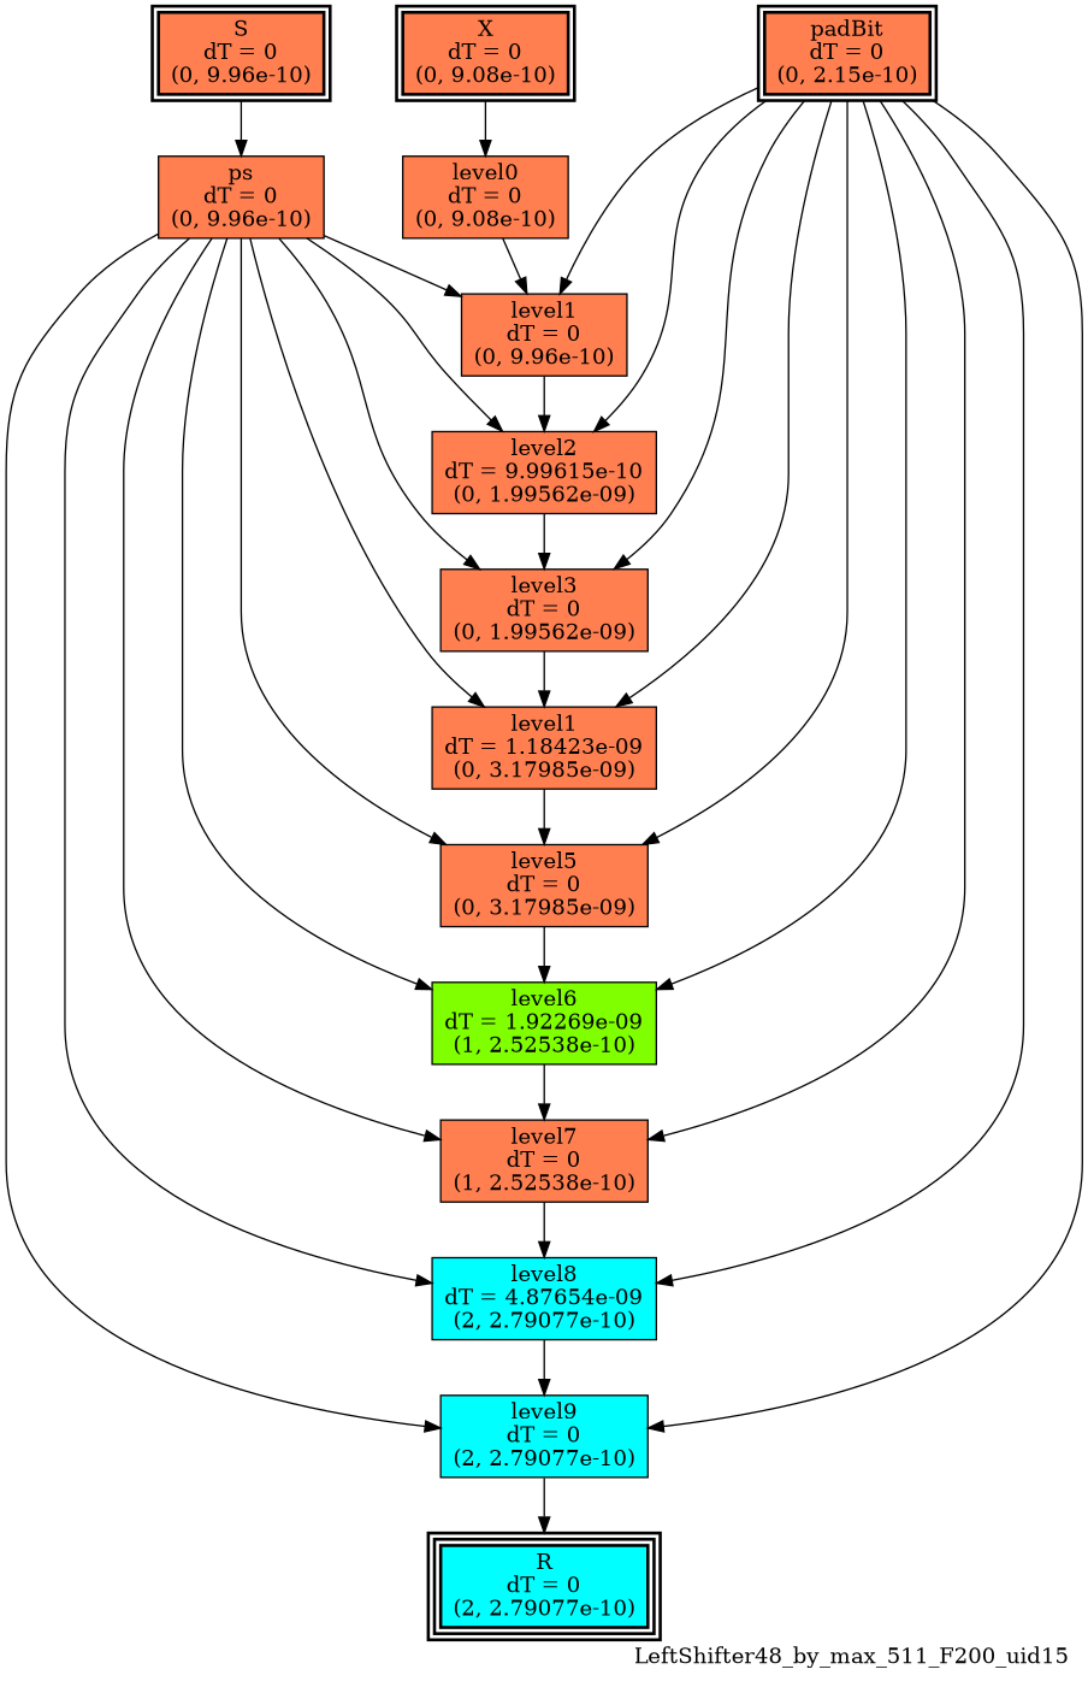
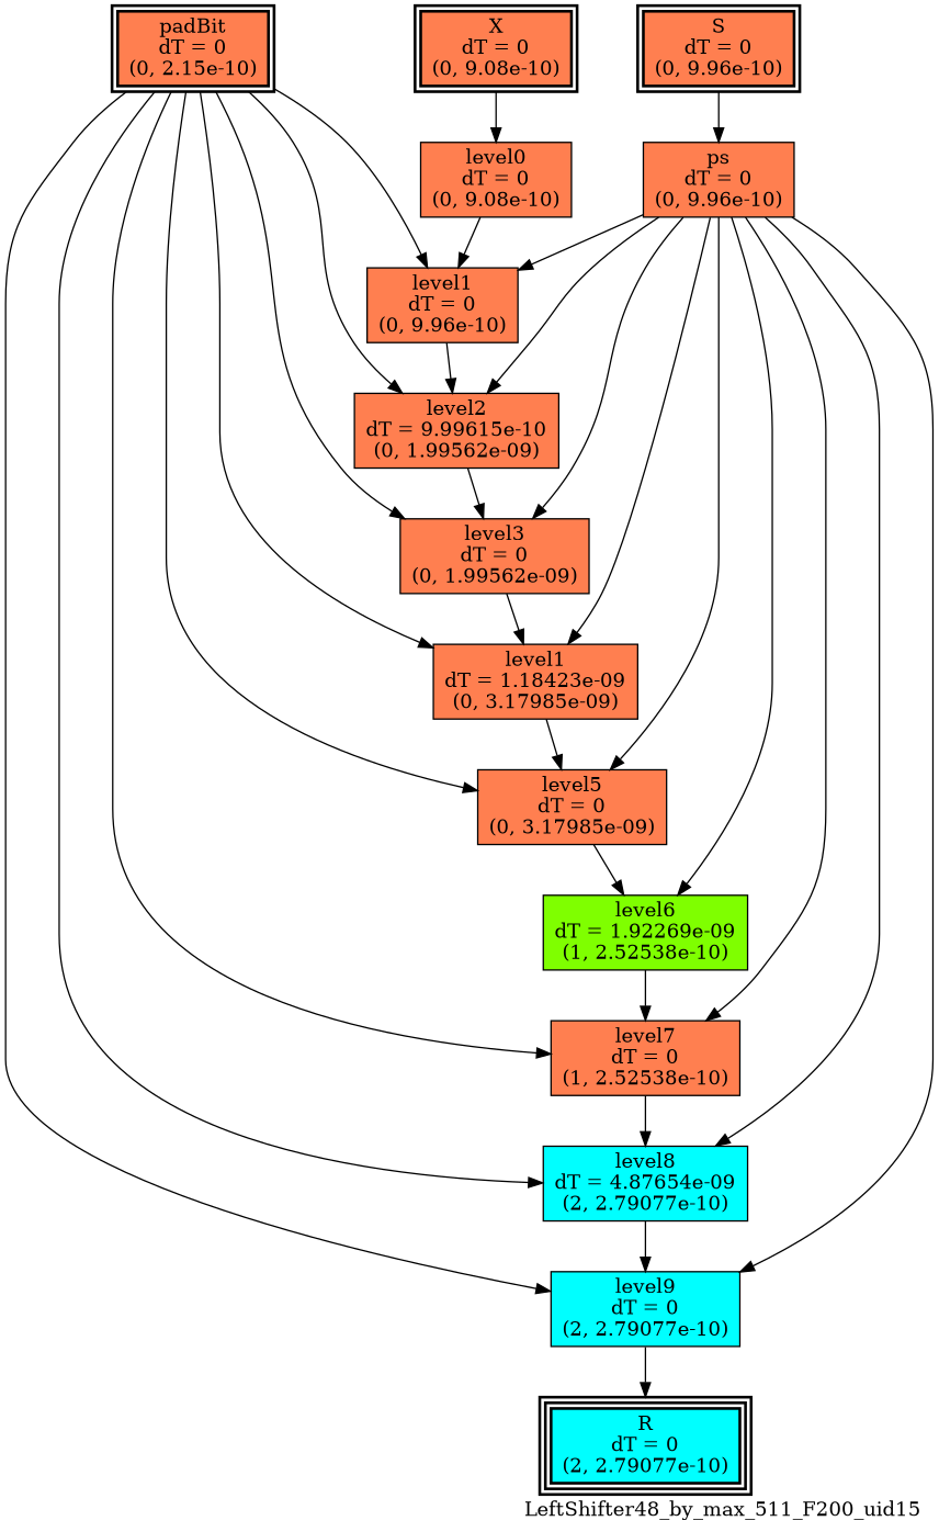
  digraph {
    label=LeftShifter48_by_max_511_F200_uid15
    labeljust=right
    labelloc=bottom
    nodesep=0.25
    ranksep=0.5
    node [color=black fillcolor=coral peripheries=1 shape=box style=filled]
    edge [arrowhead=normal arrowsize=1.0 arrowtail=normal color=black dir=forward]
    n1 [label="X\ndT = 0\n(0, 9.08e-10)" peripheries=2 style="bold, filled"]
    n2 [label="S\ndT = 0\n(0, 9.96e-10)" peripheries=2 style="bold, filled"]
    n3 [label="padBit\ndT = 0\n(0, 2.15e-10)" peripheries=2 style="bold, filled"]
    n4 [fillcolor=cyan label="R\ndT = 0\n(2, 2.79077e-10)" peripheries=3 style="bold, filled"]
    n5 [label="level0\ndT = 0\n(0, 9.08e-10)"]
    n6 [label="ps\ndT = 0\n(0, 9.96e-10)"]
    n7 [label="level1\ndT = 0\n(0, 9.96e-10)"]
    n8 [label="level2\ndT = 9.99615e-10\n(0, 1.99562e-09)"]
    n9 [label="level3\ndT = 0\n(0, 1.99562e-09)"]
    n10 [label="level1\ndT = 1.18423e-09\n(0, 3.17985e-09)"]
    n11 [label="level5\ndT = 0\n(0, 3.17985e-09)"]
    n12 [fillcolor=chartreuse label="level6\ndT = 1.92269e-09\n(1, 2.52538e-10)"]
    n13 [label="level7\ndT = 0\n(1, 2.52538e-10)"]
    n14 [fillcolor=cyan label="level8\ndT = 4.87654e-09\n(2, 2.79077e-10)"]
    n15 [fillcolor=cyan label="level9\ndT = 0\n(2, 2.79077e-10)"]
    subgraph sub_1 {
      rank=same
      n1
      n2
      n3
    }
    subgraph sub_2 {
      rank=same
      n4
    }
    n1 -> n5
    n2 -> n6
    n3 -> n7
    n3 -> n8
    n3 -> n9
    n3 -> n10
    n3 -> n11
-   n3 -> n12
    n3 -> n13
    n3 -> n14
    n3 -> n15
    n5 -> n7
    n6 -> n7
    n6 -> n8
    n6 -> n9
    n6 -> n10
    n6 -> n11
    n6 -> n12
    n6 -> n13
    n6 -> n14
    n6 -> n15
    n7 -> n8
    n8 -> n9
    n9 -> n10
    n10 -> n11
    n11 -> n12
    n12 -> n13
    n13 -> n14
    n14 -> n15
    n15 -> n4
  }
